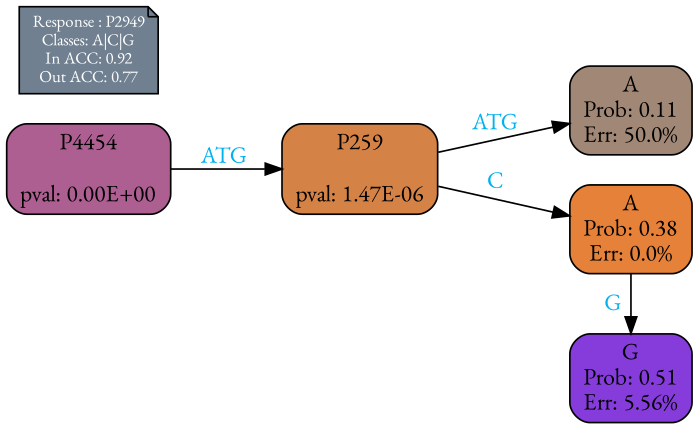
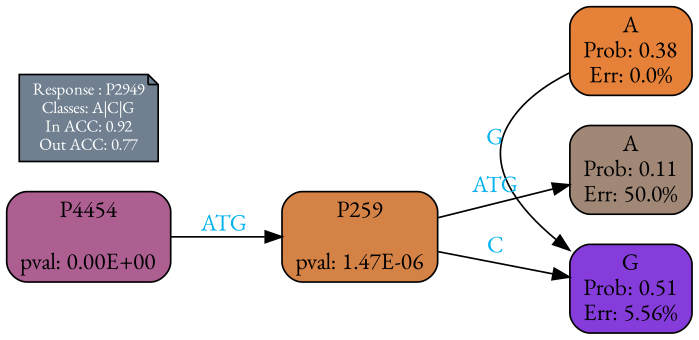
  digraph {
    fontname="EB Garamond"
    rankdir=LR
    ranksep=equally
    splines=polylines
    node [color=black fontname="EB Garamond" shape=box style="filled, rounded"]
    edge [fontcolor=deepskyblue2 fontname="EB Garamond"]
    n1 [fillcolor="#a18876" label="A\nProb: 0.11\nErr: 50.0%"]
    n2 [fillcolor="#e58139" label="A\nProb: 0.38\nErr: 0.0%"]
    n3 [fillcolor="#863cdb" label="G\nProb: 0.51\nErr: 5.56%"]
    n4 [align=left fillcolor=slategray fontcolor=white fontsize=10 label="Response : P2949\nClasses: A|C|G\nIn ACC: 0.92\nOut ACC: 0.77\n" shape=note style=filled]
    n5 [fillcolor="#ad5f92" label="P4454\n\npval: 0.00E+00"]
    n6 [fillcolor="#d58246" label="P259\n\npval: 1.47E-06"]
    subgraph sub_1 {
      rank=same
      n1
      n2
      n3
    }
    subgraph sub_2 {
      rank=same
      n4
      n5
    }
    n2 -> n3 [label=G]
    n5 -> n6 [label=ATG]
    n6 -> n1 [label=ATG]
-   n6 -> n2 [label=C]
+   n6 -> n3 [label=C]
  }
